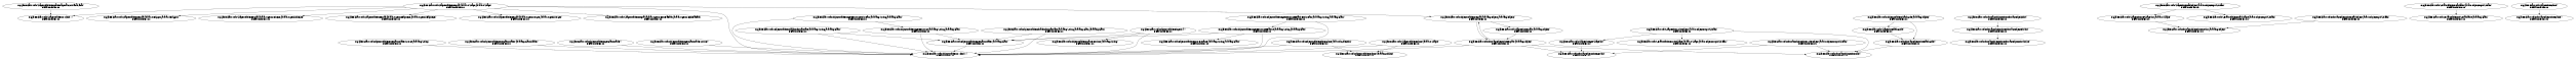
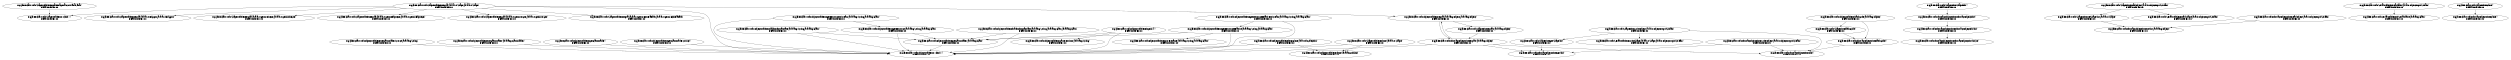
  digraph {
    n1 [label="org.jfree.chart.util$ShapeUtilities#equal(java.awt.Shape,java.awt.Shape)\nP(Fail|Node)=0.00"]
    n2 [label="org.jfree.chart.util$ShapeUtilities#equal(java.awt.geom.Arc2D,java.awt.geom.Arc2D)\nP(Fail|Node)=1.00"]
    n3 [label="org.jfree.chart.util$ShapeUtilities#equal(java.awt.geom.GeneralPath,java.awt.geom.GeneralPath)\nP(Fail|Node)=1.00"]
    n4 [label="org.jfree.chart.util$ShapeUtilities#<clinit>()\nP(Fail|Node)=1.00"]
    n5 [label="org.jfree.chart.util$ObjectUtilities#equal(java.lang.Object,java.lang.Object)\nP(Fail|Node)=0.00"]
    n6 [label="org.jfree.chart.util$ObjectUtilities#<clinit>()\nP(Fail|Node)=1.00"]
    n7 [label="org.jfree.chart.util$ShapeUtilities#equal(java.awt.Polygon,java.awt.Polygon)\nP(Fail|Node)=1.00"]
    n8 [label="org.jfree.chart.util$ShapeUtilities#equal(java.awt.geom.Line2D,java.awt.geom.Line2D)\nP(Fail|Node)=1.00"]
    n9 [label="org.jfree.chart.util$ShapeUtilities#equal(java.awt.geom.Ellipse2D,java.awt.geom.Ellipse2D)\nP(Fail|Node)=1.00"]
    n10 [label="org.jfree.chart.util$AbstractObjectList#equals(java.lang.Object)\nP(Fail|Node)=0.00"]
    n11 [label="org.jfree.chart.util$ShapeList#equals(java.lang.Object)\nP(Fail|Node)=0.00"]
    n12 [label="org.jfree.chart.util$ObjectUtilities#getResourceRelative(java.lang.String,java.lang.Class)\nP(Fail|Node)=0.00"]
    n13 [label="org.jfree.chart.util$ObjectUtilities#getClassLoader(java.lang.Class)\nP(Fail|Node)=0.00"]
    n14 [label="org.jfree.chart.util$ObjectUtilities#convertName(java.lang.String,java.lang.Class)\nP(Fail|Node)=1.00"]
    n15 [label="org.jfree.chart.util$ObjectUtilities#setClassLoaderSource(java.lang.String)\nP(Fail|Node)=0.00"]
    n16 [label="org.jfree.chart.util$ShapeList#writeObject(java.io.ObjectOutputStream)\nP(Fail|Node)=0.00"]
    n17 [label="org.jfree.chart.util$SerialUtilities#writeShape(java.awt.Shape,java.io.ObjectOutputStream)\nP(Fail|Node)=1.00"]
    n18 [label="org.jfree.chart.util$AbstractObjectList#size()\nP(Fail|Node)=1.00"]
    n19 [label="org.jfree.chart.util$ShapeList#getShape(int)\nP(Fail|Node)=0.00"]
    n20 [label="org.jfree.chart.util$AbstractObjectList#get(int)\nP(Fail|Node)=1.00"]
    n21 [label="org.jfree.chart.util$ShapeUtilities#clone(java.awt.Shape)\nP(Fail|Node)=0.00"]
    n22 [label="org.jfree.chart.util$ObjectUtilities#clone(java.lang.Object)\nP(Fail|Node)=1.00"]
    n23 [label="org.jfree.chart.util$AbstractObjectList#AbstractObjectList()\nP(Fail|Node)=0.00"]
    n24 [label="org.jfree.chart.util$AbstractObjectList#AbstractObjectList(int)\nP(Fail|Node)=0.00"]
    n25 [label="org.jfree.chart.util$AbstractObjectList#AbstractObjectList(int,int)\nP(Fail|Node)=1.00"]
    n26 [label="org.jfree.chart.util$ObjectUtilities#deepClone(java.util.Collection)\nP(Fail|Node)=0.00"]
    n27 [label="org.jfree.chart.util$ShapeList#hashCode()\nP(Fail|Node)=0.00"]
    n28 [label="org.jfree.chart.util$AbstractObjectList#hashCode()\nP(Fail|Node)=0.00"]
    n29 [label="org.jfree.chart.util$ObjectUtilities#loadAndInstantiate(java.lang.String,java.lang.Class)\nP(Fail|Node)=0.00"]
    n30 [label="org.jfree.chart.util$ShapeList#readObject(java.io.ObjectInputStream)\nP(Fail|Node)=0.00"]
    n31 [label="org.jfree.chart.util$ShapeList#setShape(int,java.awt.Shape)\nP(Fail|Node)=0.00"]
    n32 [label="org.jfree.chart.util$SerialUtilities#readShape(java.io.ObjectInputStream)\nP(Fail|Node)=1.00"]
    n33 [label="org.jfree.chart.util$AbstractObjectList#set(int,java.lang.Object)\nP(Fail|Node)=1.00"]
    n34 [label="org.jfree.chart.util$ObjectUtilities#setClassLoader(java.lang.ClassLoader)\nP(Fail|Node)=0.00"]
    n35 [label="org.jfree.chart.util$ObjectUtilities#getResource(java.lang.String,java.lang.Class)\nP(Fail|Node)=0.00"]
    n36 [label="org.jfree.chart.util$ObjectUtilities#loadAndInstantiate(java.lang.String,java.lang.Class,java.lang.Class)\nP(Fail|Node)=0.00"]
    n37 [label="org.jfree.chart.util$ShapeUtilities#createDiagonalCross(float,float)\nP(Fail|Node)=0.00"]
    n38 [label="org.jfree.chart.util$ObjectUtilities#getResourceAsStream(java.lang.String,java.lang.Class)\nP(Fail|Node)=0.00"]
    n39 [label="org.jfree.chart.util$AbstractObjectList#writeObject(java.io.ObjectOutputStream)\nP(Fail|Node)=0.00"]
    n40 [label="org.jfree.chart.util$ObjectUtilities#isJDK14()\nP(Fail|Node)=0.00"]
    n41 [label="org.jfree.chart.util$ObjectUtilities#parseVersions(java.lang.String)\nP(Fail|Node)=1.00"]
    n42 [label="org.jfree.chart.util$ObjectUtilities#hashCode(java.lang.Object)\nP(Fail|Node)=0.00"]
    n43 [label="org.jfree.chart.util$AbstractObjectList#readObject(java.io.ObjectInputStream)\nP(Fail|Node)=0.00"]
    n44 [label="org.jfree.chart.util$ObjectUtilities#getClassLoader()\nP(Fail|Node)=0.00"]
+   n45 [label="org.jfree.chart.util$ShapeList#ShapeList()\nP(Fail|Node)=0.00"]
    n46 [label="org.jfree.chart.util$SerialUtilities#readPaint(java.io.ObjectInputStream)\nP(Fail|Node)=0.00"]
    n47 [label="org.jfree.chart.util$SerialUtilities#isSerializable(java.lang.Class)\nP(Fail|Node)=1.00"]
    n48 [label="org.jfree.chart.util$ShapeList#clone()\nP(Fail|Node)=0.00"]
    n49 [label="org.jfree.chart.util$AbstractObjectList#clone()\nP(Fail|Node)=1.00"]
    n50 [label="org.jfree.chart.util$ObjectUtilities#getResourceRelativeAsStream(java.lang.String,java.lang.Class)\nP(Fail|Node)=0.00"]
    n51 [label="org.jfree.chart.util$ObjectUtilities#getClassLoaderSource()\nP(Fail|Node)=0.00"]
    n1 -> n2
    n1 -> n3
    n1 -> n4
    n1 -> n5
    n1 -> n6
    n1 -> n7
    n1 -> n8
    n1 -> n9
    n5 -> n10
    n5 -> n11
    n10 -> n5
    n10 -> n6
    n10 -> n18
    n10 -> n20
    n11 -> n10
    n12 -> n6
    n12 -> n13
    n12 -> n14
    n13 -> n6
    n15 -> n6
    n16 -> n17
    n16 -> n18
    n16 -> n19
    n19 -> n20
    n21 -> n6
    n21 -> n22
    n23 -> n24
    n24 -> n25
    n26 -> n6
    n26 -> n22
    n27 -> n28
    n28 -> n18
    n29 -> n6
    n29 -> n13
    n30 -> n31
    n30 -> n32
    n31 -> n33
    n34 -> n6
    n35 -> n6
    n35 -> n13
    n36 -> n6
    n36 -> n13
    n37 -> n4
    n38 -> n6
    n38 -> n35
    n39 -> n18
    n39 -> n20
    n40 -> n6
    n40 -> n13
    n40 -> n41
    n42 -> n27
    n42 -> n28
    n43 -> n33
    n44 -> n6
+   n45 -> n23
    n46 -> n47
    n48 -> n49
    n50 -> n6
    n50 -> n12
    n51 -> n6
  }
